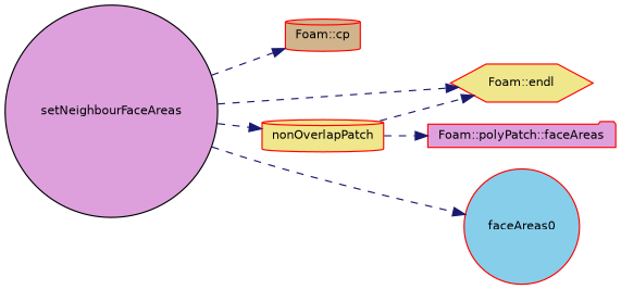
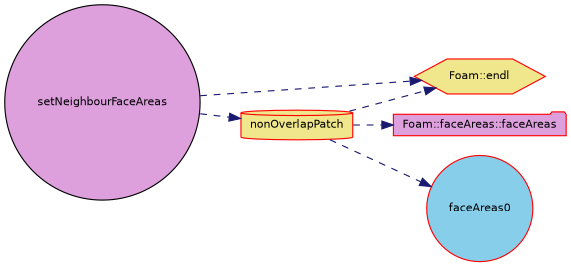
  digraph {
    rankdir=LR
    node [color=red fillcolor=plum fontname=Helvetica fontsize=10 shape=circle style=filled]
    edge [color=midnightblue fontname=Helvetica fontsize=10 labelfontname=Helvetica labelfontsize=10 style=dashed]
    n1 [color=black fontcolor=black height=0.2 label=setNeighbourFaceAreas width=0.4]
-   n2 [fillcolor=tan height=0.2 label="Foam::cp" shape=cylinder width=0.4]
    n3 [fillcolor=khaki height=0.2 label="Foam::endl" shape=hexagon width=0.4]
    n4 [fillcolor=skyblue height=0.2 label=faceAreas0 width=0.4]
    n5 [fillcolor=khaki height=0.2 label=nonOverlapPatch shape=cylinder width=0.4]
-   n6 [height=0.2 label="Foam::polyPatch::faceAreas" shape=folder width=0.4]
-   n1 -> n2
+   n6 [height=0.2 label="Foam::faceAreas::faceAreas" shape=folder width=0.4]
    n1 -> n3
-   n1 -> n4
+   n5 -> n4
    n1 -> n5
    n5 -> n3
    n5 -> n6
  }
